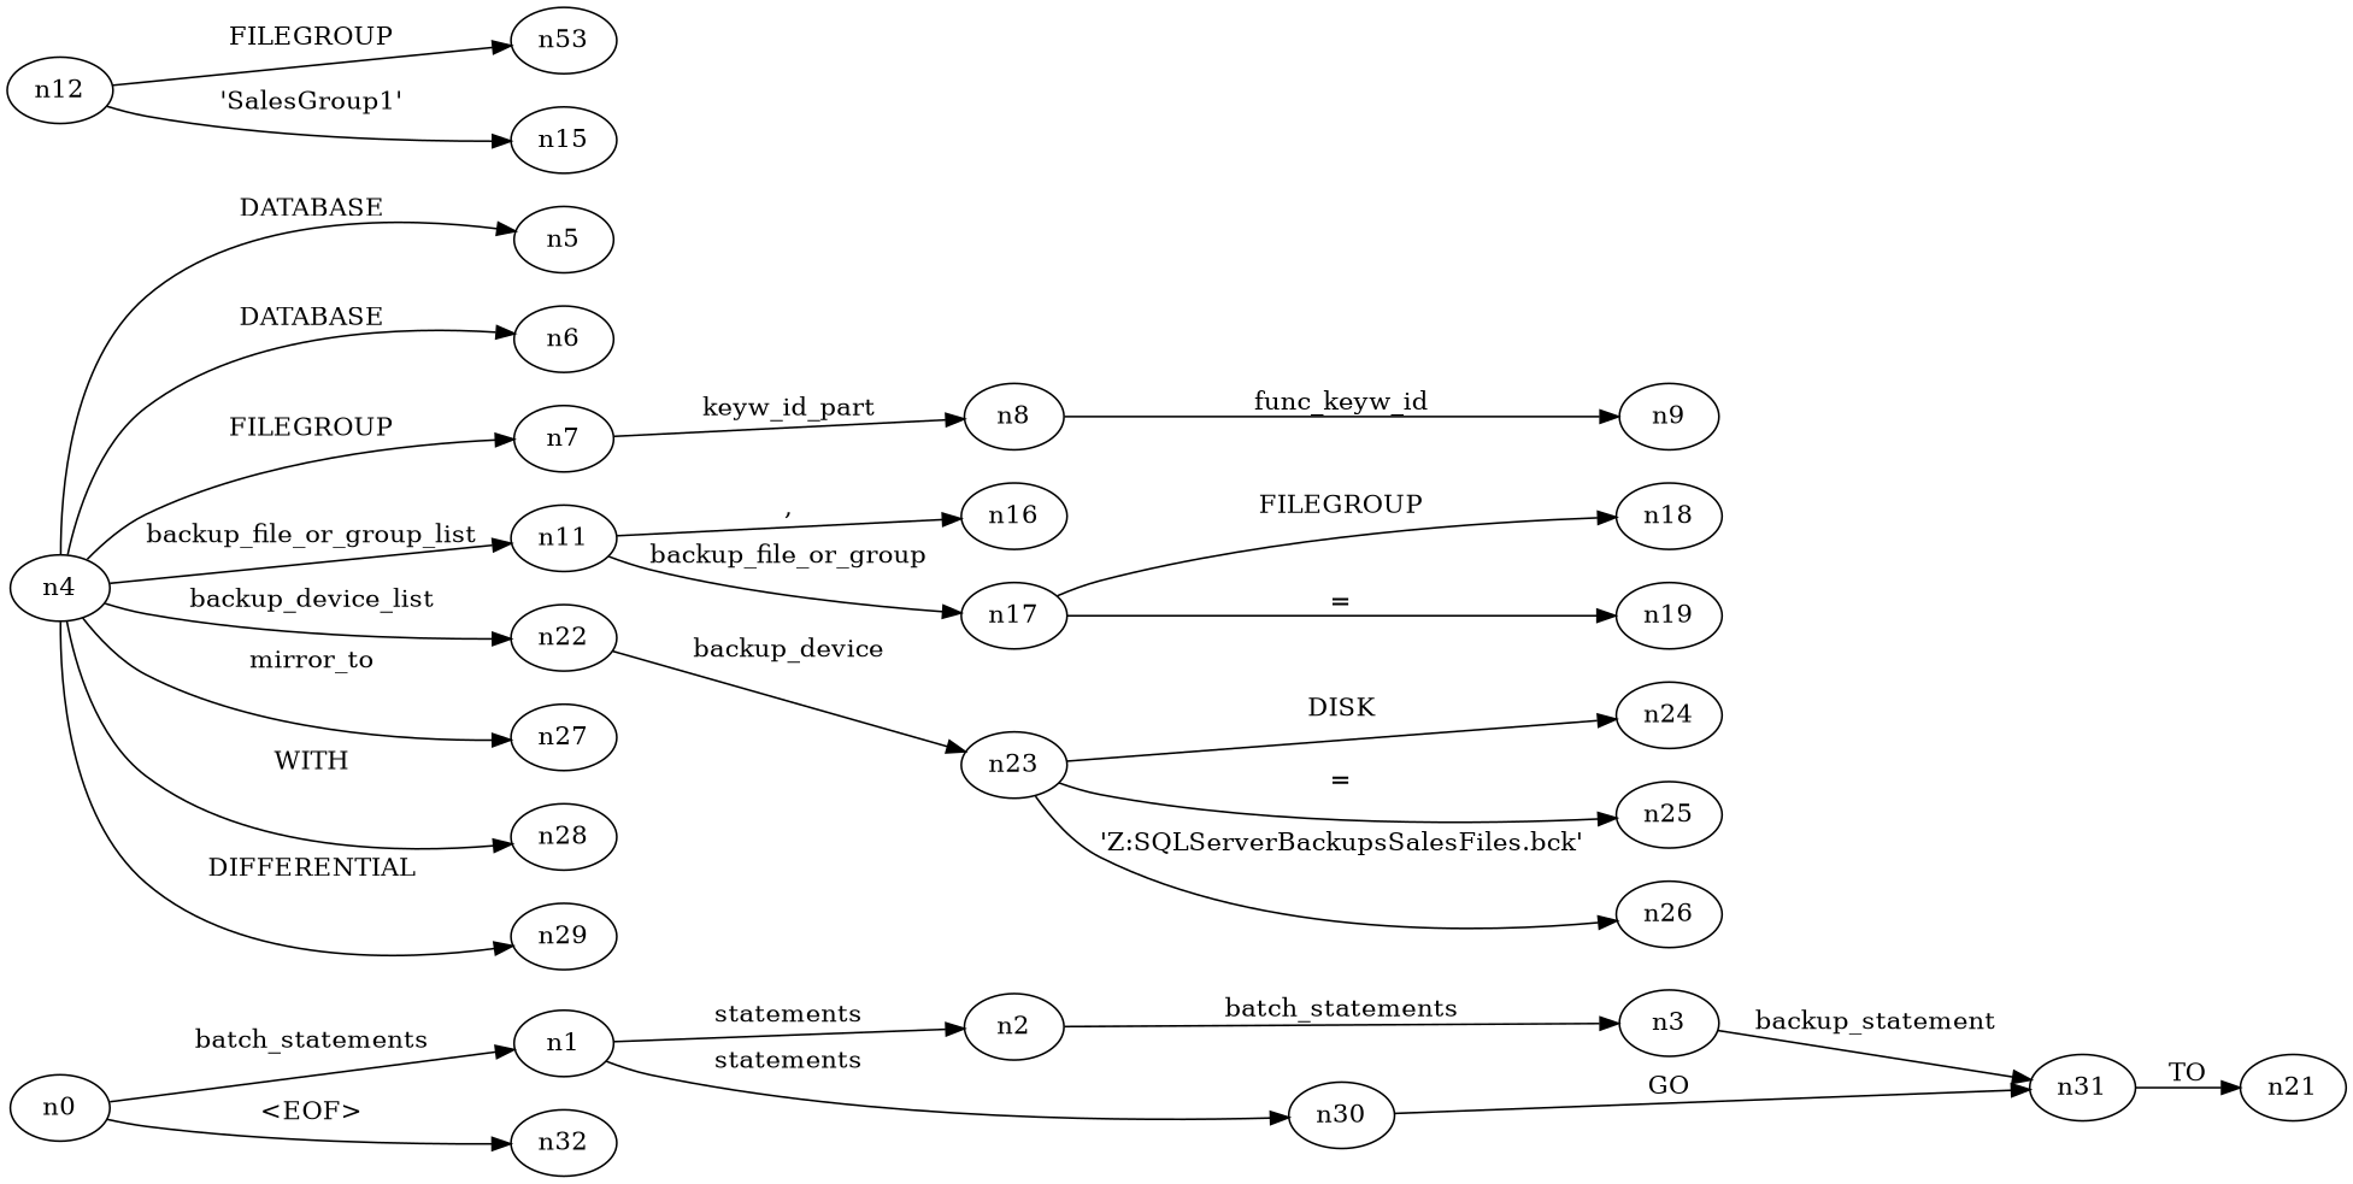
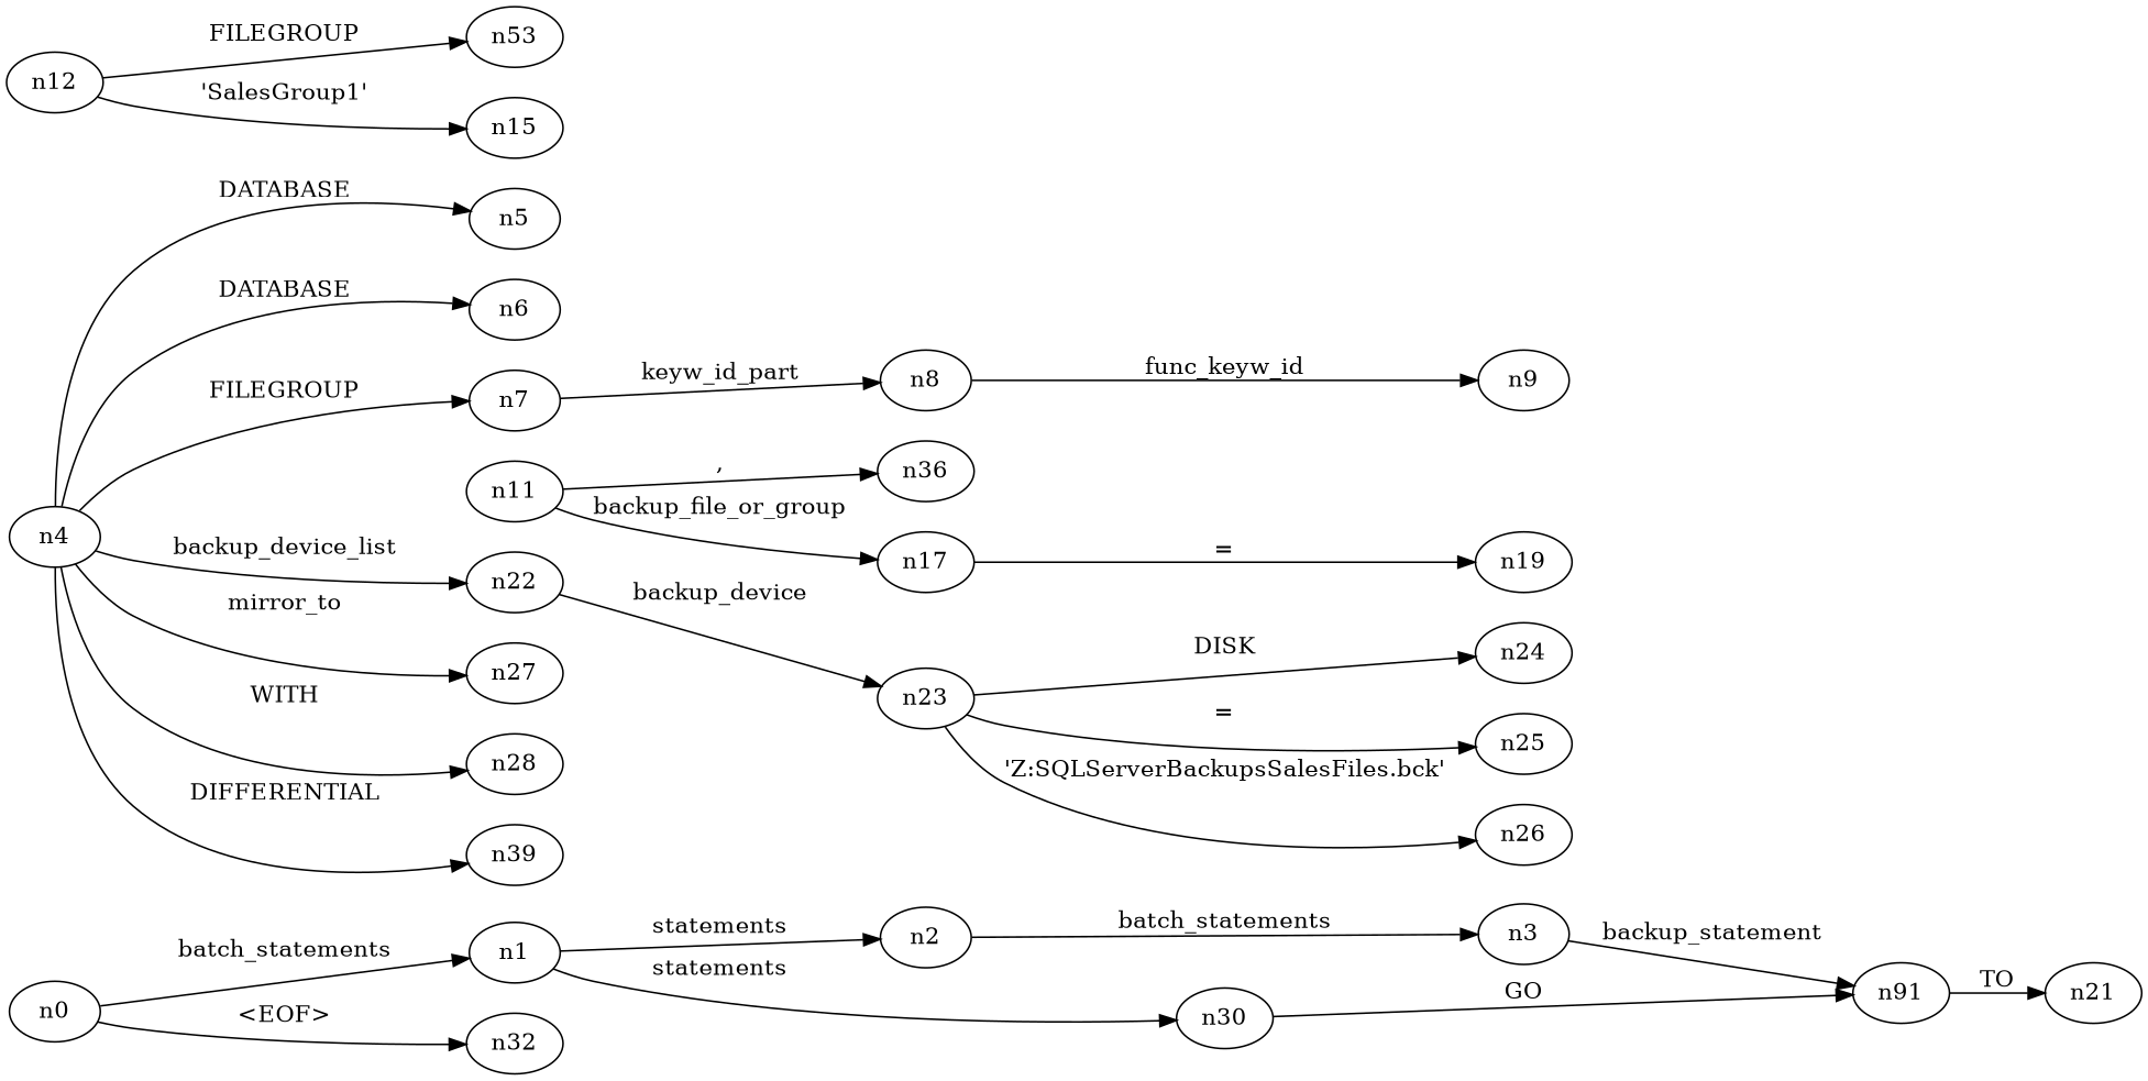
  digraph {
    rankdir=LR
    n0
    n1
    n32
    n2
    n30
    n3
-   n31
+   n31 [label=n91]
    n4
    n5
    n6
    n7
    n11
    n22
    n27
    n28
-   n29
+   n29 [label=n39]
    n8
-   n16
+   n16 [label=n36]
    n17
    n23
    n9
    n13 [label=n53]
    n12
    n15
-   n18
    n19
    n24
    n25
    n26
    n21
    n0 -> n1 [label=batch_statements]
    n0 -> n32 [label="<EOF>"]
    n1 -> n2 [label=statements]
    n1 -> n30 [label=statements]
    n2 -> n3 [label=batch_statements]
    n30 -> n31 [label=GO]
    n3 -> n31 [label=backup_statement]
    n31 -> n21 [label=TO]
    n4 -> n5 [label=DATABASE]
    n4 -> n6 [label=DATABASE]
    n4 -> n7 [label=FILEGROUP]
-   n4 -> n11 [label=backup_file_or_group_list]
    n4 -> n22 [label=backup_device_list]
    n4 -> n27 [label=mirror_to]
    n4 -> n28 [label=WITH]
    n4 -> n29 [label=DIFFERENTIAL]
    n7 -> n8 [label=keyw_id_part]
    n11 -> n16 [label=","]
    n11 -> n17 [label=backup_file_or_group]
    n22 -> n23 [label=backup_device]
    n8 -> n9 [label=func_keyw_id]
-   n17 -> n18 [label=FILEGROUP]
    n17 -> n19 [label="="]
    n23 -> n24 [label=DISK]
    n23 -> n25 [label="="]
    n23 -> n26 [label="'Z:\SQLServerBackups\SalesFiles.bck'"]
    n12 -> n13 [label=FILEGROUP]
    n12 -> n15 [label="'SalesGroup1'"]
  }
